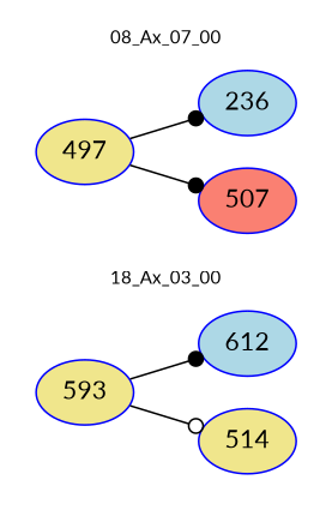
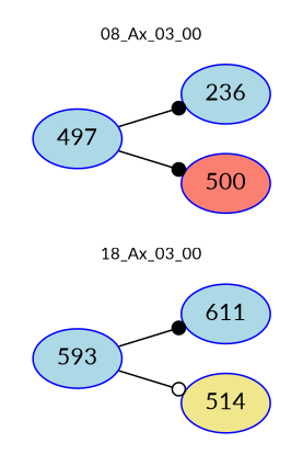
  digraph {
    fontname=Lato
    rankdir=LR
    node [color=blue fillcolor=lightblue fontname=Lato style=filled]
    edge [arrowhead=dot color=black fontname=Lato]
-   n1 [fillcolor=khaki label=593]
+   n1 [label=593]
    n2 [fillcolor=khaki label=514]
-   n3 [label=612]
-   n4 [fillcolor=khaki label=497]
-   n5 [fillcolor=salmon label=507]
+   n3 [label=611]
+   n4 [label=497]
+   n5 [fillcolor=salmon label=500]
    n6 [label=236]
    subgraph cluster_1 {
      color=white
      fontsize=10
      label="18_Ax_03_00"
      n1
      n2
      n3
    }
    subgraph cluster_2 {
      color=white
      fontsize=10
-     label="08_Ax_07_00"
+     label="08_Ax_03_00"
      n4
      n5
      n6
    }
    n1 -> n2 [arrowhead=odot]
    n1 -> n3
    n4 -> n5
    n4 -> n6
  }
